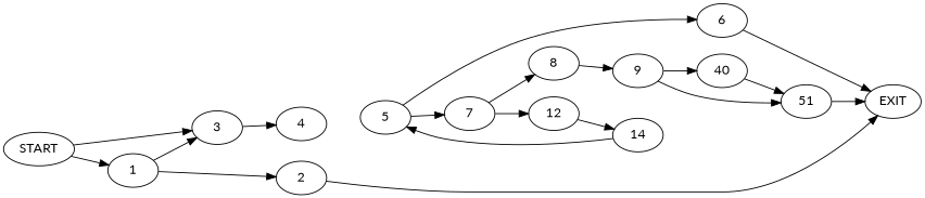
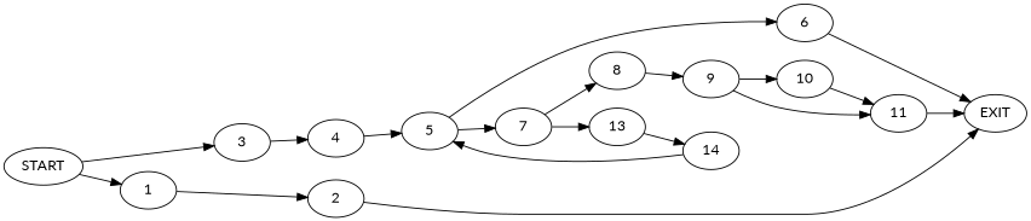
  digraph {
    fontname=Lato
    rankdir=LR
    node [fontname=Lato]
    edge [fontname=Lato]
    n1 [label=START]
    1
    3
    2
    4
    5
    n7 [label=EXIT]
    6
    7
    8
-   12
+   12 [label=13]
    9
    14
-   10 [label=40]
-   11 [label=51]
+   10
+   11
    n1 -> 1
    n1 -> 3
-   1 -> 3
    1 -> 2
    3 -> 4
    2 -> n7
+   4 -> 5
    5 -> 6
    5 -> 7
    6 -> n7
    7 -> 8
    7 -> 12
    8 -> 9
    12 -> 14
    9 -> 10
    9 -> 11
    14 -> 5
    10 -> 11
    11 -> n7
  }
